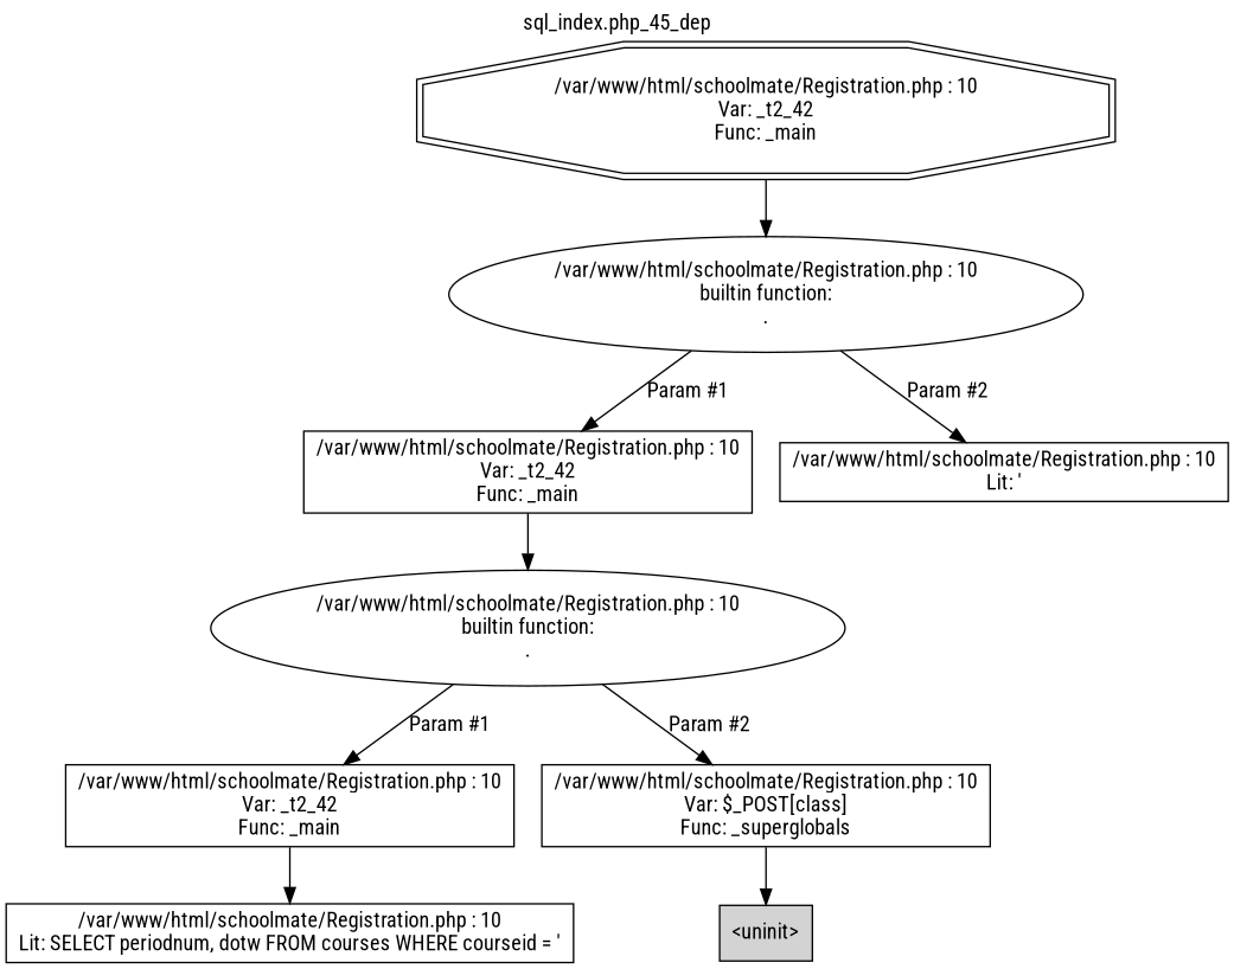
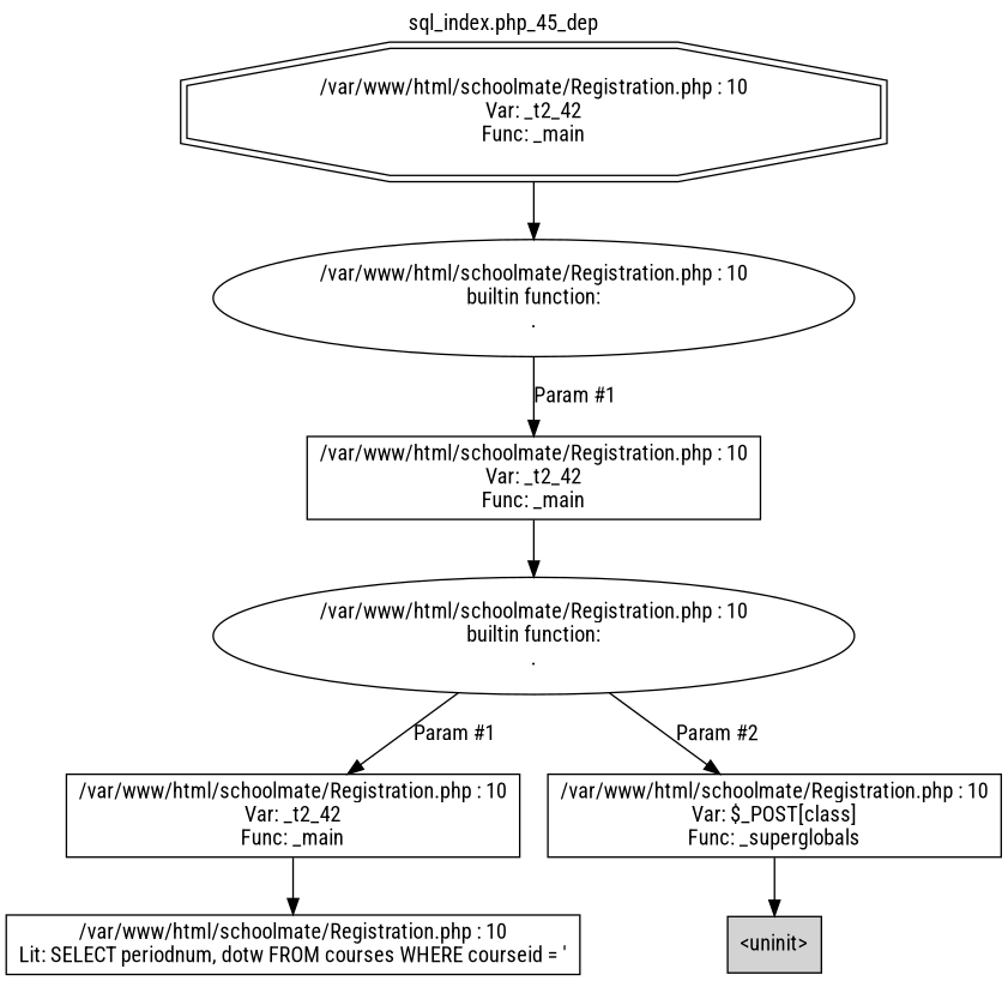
  digraph {
    label="sql_index.php_45_dep"
    labelloc=t
    fontname="Roboto Condensed"
    node [shape=box fontname="Roboto Condensed"]
    edge [fontname="Roboto Condensed"]
    n1 [label="/var/www/html/schoolmate/Registration.php : 10\nVar: _t2_42\nFunc: _main\n" shape=doubleoctagon]
    n2 [label="/var/www/html/schoolmate/Registration.php : 10\nbuiltin function:\n.\n" shape=ellipse]
    n3 [label="/var/www/html/schoolmate/Registration.php : 10\nVar: _t2_42\nFunc: _main\n"]
-   n4 [label="/var/www/html/schoolmate/Registration.php : 10\nLit: '\n"]
    n5 [label="/var/www/html/schoolmate/Registration.php : 10\nbuiltin function:\n.\n" shape=ellipse]
    n6 [label="/var/www/html/schoolmate/Registration.php : 10\nVar: _t2_42\nFunc: _main\n"]
    n7 [label="/var/www/html/schoolmate/Registration.php : 10\nVar: $_POST[class]\nFunc: _superglobals\n"]
    n8 [label="/var/www/html/schoolmate/Registration.php : 10\nLit: SELECT periodnum, dotw FROM courses WHERE courseid = '\n"]
    n9 [label="<uninit>" style=filled]
    n1 -> n2
    n2 -> n3 [label="Param #1"]
-   n2 -> n4 [label="Param #2"]
    n3 -> n5
    n5 -> n6 [label="Param #1"]
    n5 -> n7 [label="Param #2"]
    n6 -> n8
    n7 -> n9
  }
